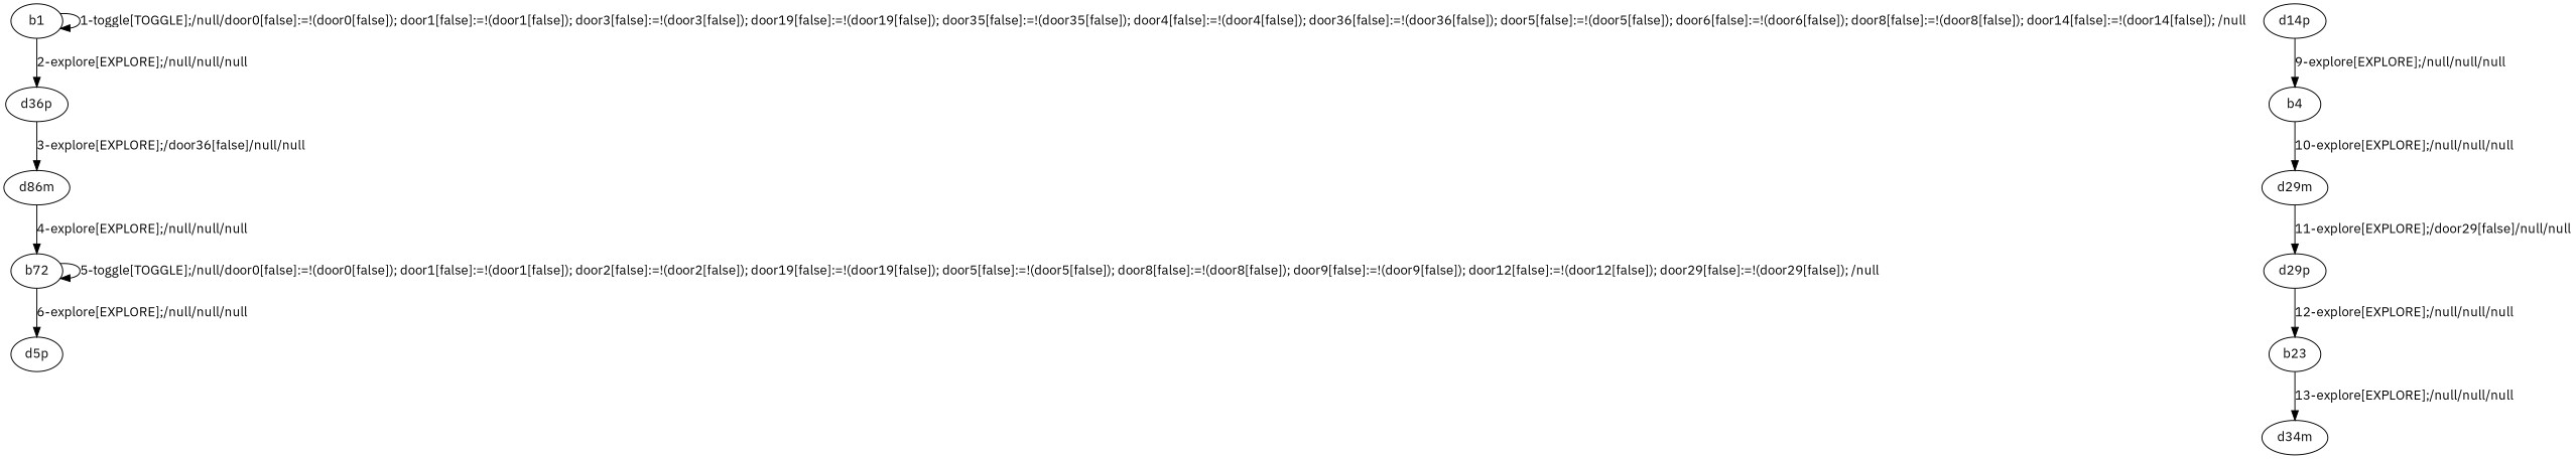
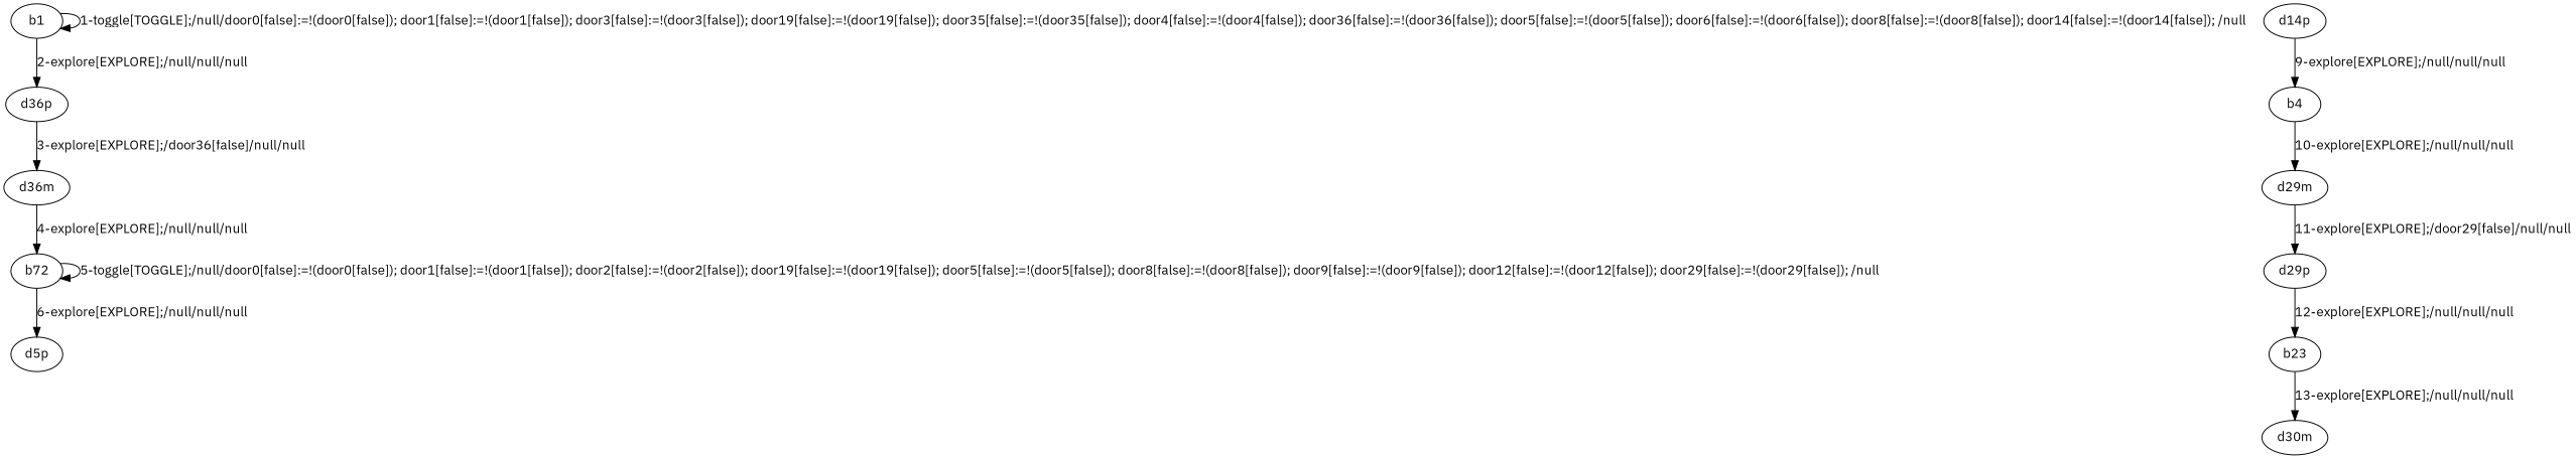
  digraph {
    fontname="IBM Plex Sans"
    node [fontname="IBM Plex Sans"]
    edge [fontname="IBM Plex Sans"]
    b1
    d36p
-   d36m [label=d86m]
+   d36m
    b72
    d5p
    d14p
    b4
    d29m
    d29p
    b23
-   d30m [label=d34m]
+   d30m
    b1 -> b1 [label="1-toggle[TOGGLE];/null/door0[false]:=!(door0[false]); door1[false]:=!(door1[false]); door3[false]:=!(door3[false]); door19[false]:=!(door19[false]); door35[false]:=!(door35[false]); door4[false]:=!(door4[false]); door36[false]:=!(door36[false]); door5[false]:=!(door5[false]); door6[false]:=!(door6[false]); door8[false]:=!(door8[false]); door14[false]:=!(door14[false]); /null"]
    b1 -> d36p [label="2-explore[EXPLORE];/null/null/null"]
    d36p -> d36m [label="3-explore[EXPLORE];/door36[false]/null/null"]
    d36m -> b72 [label="4-explore[EXPLORE];/null/null/null"]
    b72 -> b72 [label="5-toggle[TOGGLE];/null/door0[false]:=!(door0[false]); door1[false]:=!(door1[false]); door2[false]:=!(door2[false]); door19[false]:=!(door19[false]); door5[false]:=!(door5[false]); door8[false]:=!(door8[false]); door9[false]:=!(door9[false]); door12[false]:=!(door12[false]); door29[false]:=!(door29[false]); /null"]
    b72 -> d5p [label="6-explore[EXPLORE];/null/null/null"]
    d14p -> b4 [label="9-explore[EXPLORE];/null/null/null"]
    b4 -> d29m [label="10-explore[EXPLORE];/null/null/null"]
    d29m -> d29p [label="11-explore[EXPLORE];/door29[false]/null/null"]
    d29p -> b23 [label="12-explore[EXPLORE];/null/null/null"]
    b23 -> d30m [label="13-explore[EXPLORE];/null/null/null"]
  }
